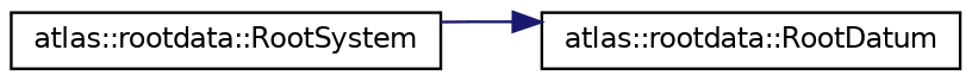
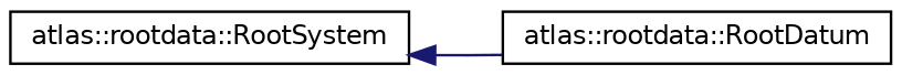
  digraph {
    rankdir=LR
    node [color=black fillcolor=white fontname=Helvetica fontsize=10 shape=record style=filled]
    n1 [height=0.2 label="atlas::rootdata::RootSystem" width=0.4]
    n2 [height=0.2 label="atlas::rootdata::RootDatum" width=0.4]
-   n2 -> n1 [color=midnightblue dir=back fontname=Helvetica fontsize=10 labelfontname=Helvetica labelfontsize=10 style=solid]
+   n1 -> n2 [color=midnightblue dir=back fontname=Helvetica fontsize=10 labelfontname=Helvetica labelfontsize=10 style=solid]
  }
